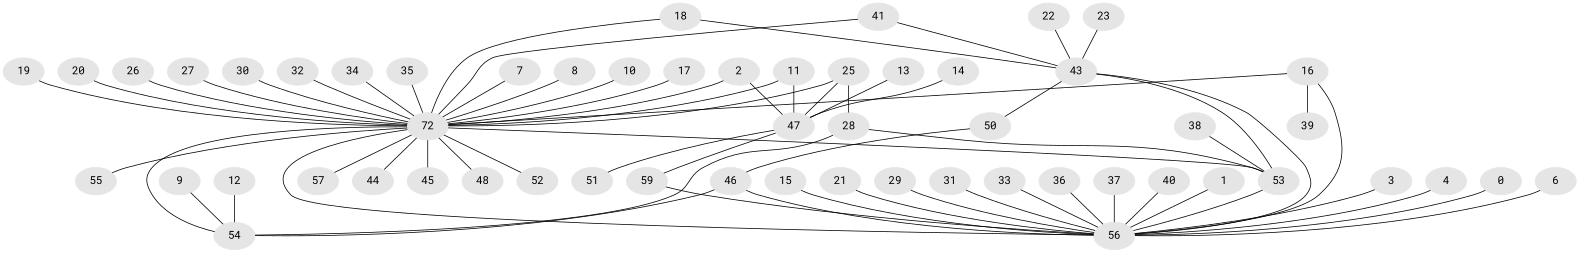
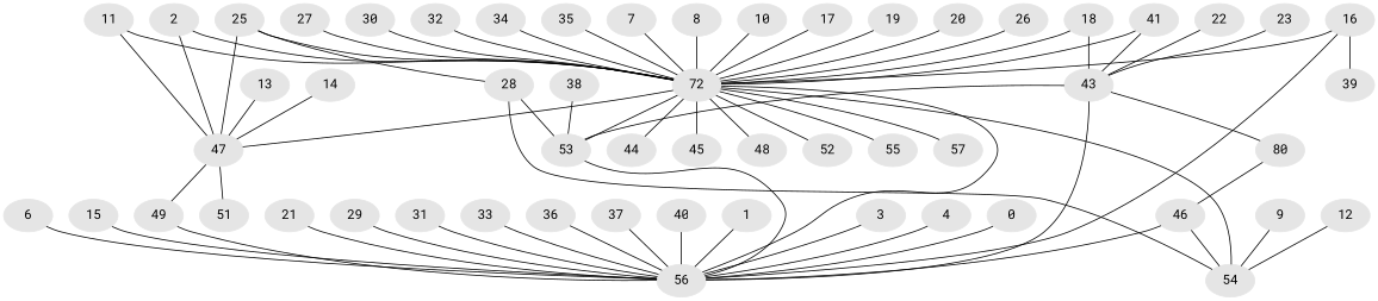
  graph {
    fontname="Roboto Mono"
    node [color=gray90 fontname="Roboto Mono" style=filled]
    edge [fontname="Roboto Mono" weight=1.0]
    1
    56
    n3 [label=72]
    2
    47
    54
    53
    44
    45
    48
    52
    55
    57
-   49 [label=59]
+   49
    51
    3
    4
    n18 [label=0]
    6
    7
    8
    9
    10
    11
    12
    13
    14
    15
    16
    39
    17
    18
    43
-   50
+   50 [label=80]
    19
    20
    21
    22
    23
    25
    28
    26
    27
    29
    30
    31
    32
    33
    34
    35
    36
    37
    38
    40
    41
    46
    1 -- 56
    n3 -- 56
+   n3 -- 47
    n3 -- 54
    n3 -- 53
    n3 -- 44
    n3 -- 45 [weight=2.0]
    n3 -- 48
    n3 -- 52
    n3 -- 55
    n3 -- 57
    2 -- n3
    2 -- 47
    47 -- 49
    47 -- 51
    53 -- 56
    49 -- 56
    3 -- 56
    4 -- 56
    n18 -- 56
    6 -- 56
    7 -- n3
    8 -- n3
    9 -- 54
    10 -- n3
    11 -- n3
    11 -- 47
    12 -- 54
    13 -- 47
    14 -- 47
    15 -- 56
    16 -- 56
    16 -- n3
    16 -- 39
    17 -- n3
    18 -- n3
    18 -- 43
    43 -- 56
    43 -- 53 [weight=2.0]
    43 -- 50
    50 -- 46
    19 -- n3
    20 -- n3
    21 -- 56
    22 -- 43
    23 -- 43
    25 -- n3
    25 -- 47
    25 -- 28
    28 -- 54
    28 -- 53
    26 -- n3
    27 -- n3
    29 -- 56
    30 -- n3
    31 -- 56
    32 -- n3
    33 -- 56
    34 -- n3
    35 -- n3 [weight=2.0]
    36 -- 56
    37 -- 56
    38 -- 53
    40 -- 56
    41 -- n3
    41 -- 43
    46 -- 56
    46 -- 54
  }
